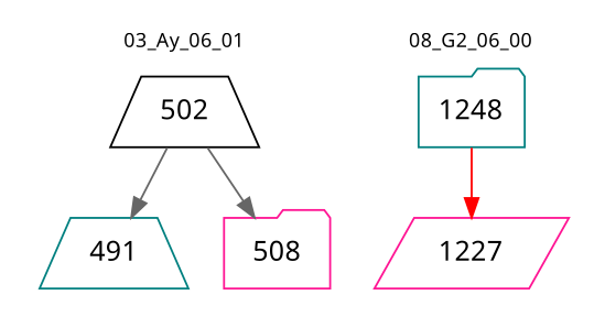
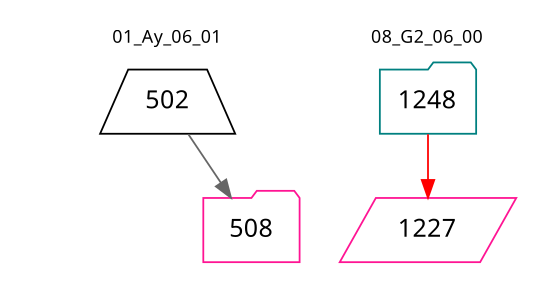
  digraph {
    fontname="Noto Sans"
    node [color=teal fontname="Noto Sans" shape=trapezium]
    edge [color=gray40 fontname="Noto Sans"]
    n1 [color=black label=502]
-   n2 [label=491]
    n3 [color=deeppink label=508 shape=folder]
    n4 [label=1248 shape=folder]
    n5 [color=deeppink label=1227 shape=parallelogram]
    subgraph cluster_1 {
      color=white
      fontsize=10
-     label="03_Ay_06_01"
+     label="01_Ay_06_01"
      n1
-     n2
      n3
    }
    subgraph cluster_2 {
      color=white
      fontsize=10
      label="08_G2_06_00"
      n4
      n5
    }
-   n1 -> n2
    n1 -> n3
    n4 -> n5 [color=red]
  }
